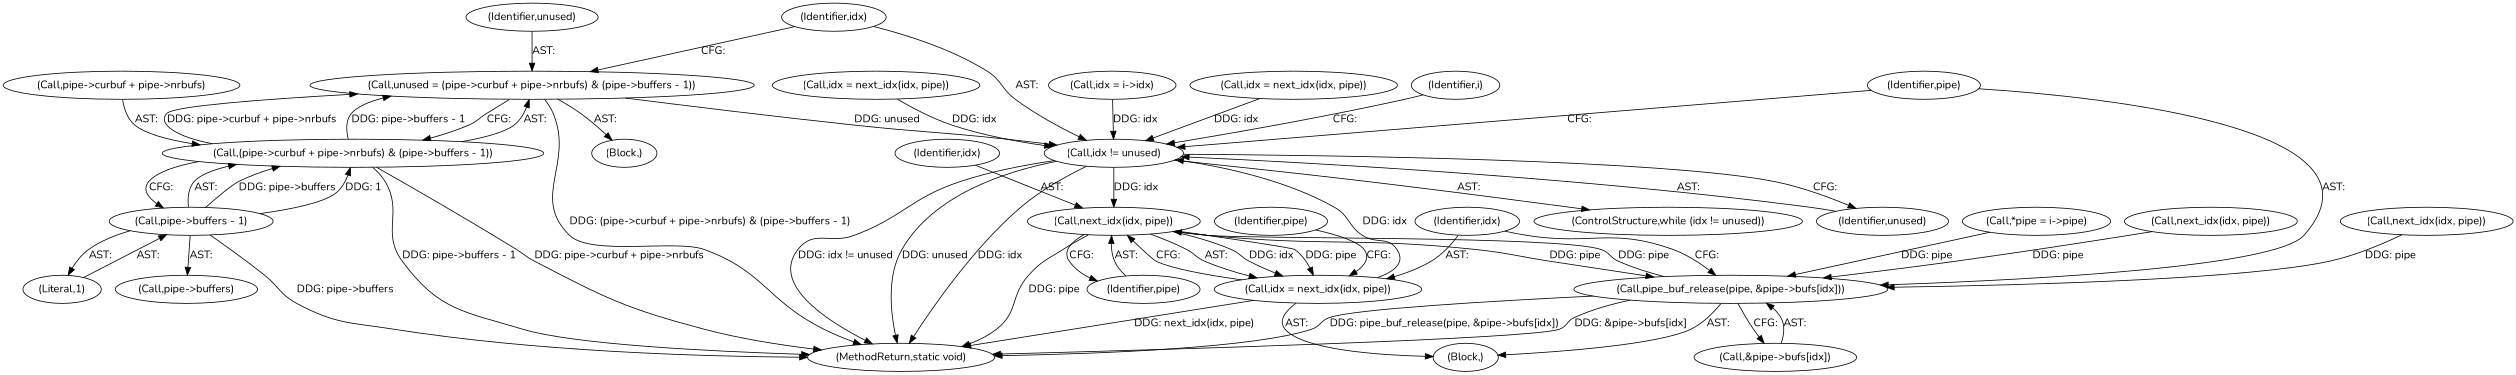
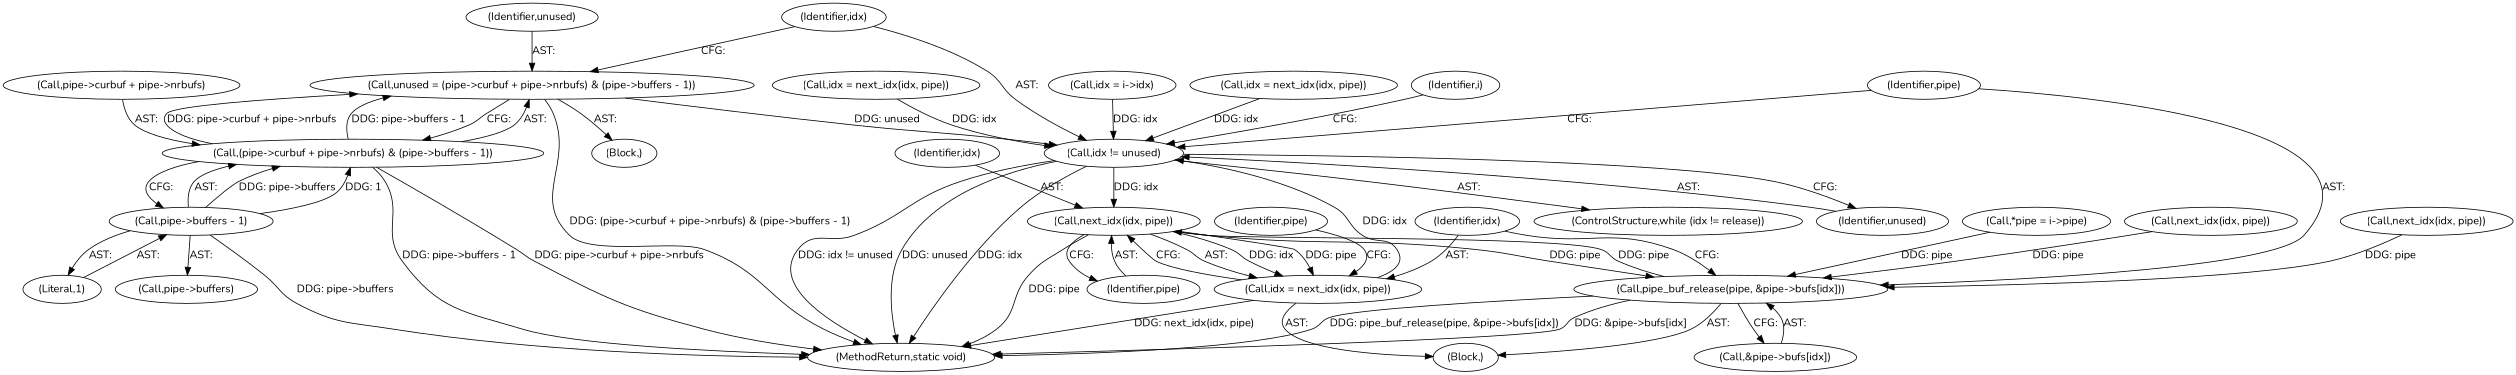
  digraph {
    fontname=Nunito
    node [fontname=Nunito]
    edge [fontname=Nunito]
    n1 [label="(Call,unused = (pipe->curbuf + pipe->nrbufs) & (pipe->buffers - 1))"]
    n2 [label="(Call,(pipe->curbuf + pipe->nrbufs) & (pipe->buffers - 1))"]
    n3 [label="(Call,idx != unused)"]
    n4 [label="(MethodReturn,static void)"]
    n5 [label="(Block,)"]
    n6 [label="(Call,pipe->buffers - 1)"]
    n7 [label="(Call,next_idx(idx, pipe))"]
-   n8 [label="(ControlStructure,while (idx != unused))"]
+   n8 [label="(ControlStructure,while (idx != release))"]
    n9 [label="(Identifier,unused)"]
    n10 [label="(Literal,1)"]
    n11 [label="(Call,pipe->buffers)"]
    n12 [label="(Call,pipe_buf_release(pipe, &pipe->bufs[idx]))"]
    n13 [label="(Call,idx = next_idx(idx, pipe))"]
    n14 [label="(Identifier,pipe)"]
    n15 [label="(Call,&pipe->bufs[idx])"]
    n16 [label="(Block,)"]
    n17 [label="(Call,idx = next_idx(idx, pipe))"]
    n18 [label="(Identifier,idx)"]
    n19 [label="(Call,*pipe = i->pipe)"]
    n20 [label="(Call,idx = i->idx)"]
    n21 [label="(Call,idx = next_idx(idx, pipe))"]
    n22 [label="(Identifier,idx)"]
    n23 [label="(Identifier,unused)"]
    n24 [label="(Call,next_idx(idx, pipe))"]
    n25 [label="(Call,next_idx(idx, pipe))"]
    n26 [label="(Identifier,idx)"]
    n27 [label="(Identifier,pipe)"]
    n28 [label="(Identifier,pipe)"]
    n29 [label="(Call,pipe->curbuf + pipe->nrbufs)"]
    n30 [label="(Identifier,i)"]
    n1 -> n2 [label="CFG: "]
    n1 -> n3 [label="DDG: unused"]
    n1 -> n4 [label="DDG: (pipe->curbuf + pipe->nrbufs) & (pipe->buffers - 1)"]
    n1 -> n5 [label="AST: "]
    n2 -> n1 [label="AST: "]
    n2 -> n1 [label="DDG: pipe->curbuf + pipe->nrbufs"]
    n2 -> n1 [label="DDG: pipe->buffers - 1"]
    n2 -> n4 [label="DDG: pipe->buffers - 1"]
    n2 -> n4 [label="DDG: pipe->curbuf + pipe->nrbufs"]
    n2 -> n6 [label="CFG: "]
    n3 -> n4 [label="DDG: unused"]
    n3 -> n4 [label="DDG: idx"]
    n3 -> n4 [label="DDG: idx != unused"]
    n3 -> n7 [label="DDG: idx"]
    n3 -> n8 [label="AST: "]
    n3 -> n9 [label="CFG: "]
    n6 -> n2 [label="AST: "]
    n6 -> n2 [label="DDG: pipe->buffers"]
    n6 -> n2 [label="DDG: 1"]
    n6 -> n4 [label="DDG: pipe->buffers"]
    n6 -> n10 [label="AST: "]
    n6 -> n11 [label="AST: "]
    n7 -> n4 [label="DDG: pipe"]
    n7 -> n12 [label="DDG: pipe"]
    n7 -> n13 [label="AST: "]
    n7 -> n13 [label="DDG: idx"]
    n7 -> n13 [label="DDG: pipe"]
    n7 -> n14 [label="CFG: "]
    n9 -> n3 [label="AST: "]
    n10 -> n6 [label="AST: "]
    n12 -> n4 [label="DDG: pipe_buf_release(pipe, &pipe->bufs[idx])"]
    n12 -> n4 [label="DDG: &pipe->bufs[idx]"]
    n12 -> n7 [label="DDG: pipe"]
    n12 -> n15 [label="CFG: "]
    n12 -> n16 [label="AST: "]
    n13 -> n3 [label="DDG: idx"]
    n13 -> n4 [label="DDG: next_idx(idx, pipe)"]
    n13 -> n7 [label="CFG: "]
    n13 -> n16 [label="AST: "]
    n14 -> n7 [label="AST: "]
    n15 -> n12 [label="AST: "]
    n17 -> n3 [label="DDG: idx"]
    n18 -> n1 [label="CFG: "]
    n18 -> n3 [label="AST: "]
    n19 -> n12 [label="DDG: pipe"]
    n20 -> n3 [label="DDG: idx"]
    n21 -> n3 [label="DDG: idx"]
    n22 -> n12 [label="CFG: "]
    n22 -> n13 [label="AST: "]
    n23 -> n1 [label="AST: "]
    n24 -> n12 [label="DDG: pipe"]
    n25 -> n12 [label="DDG: pipe"]
    n26 -> n7 [label="AST: "]
    n27 -> n13 [label="CFG: "]
    n28 -> n3 [label="CFG: "]
    n28 -> n12 [label="AST: "]
    n29 -> n2 [label="AST: "]
    n30 -> n3 [label="CFG: "]
  }
